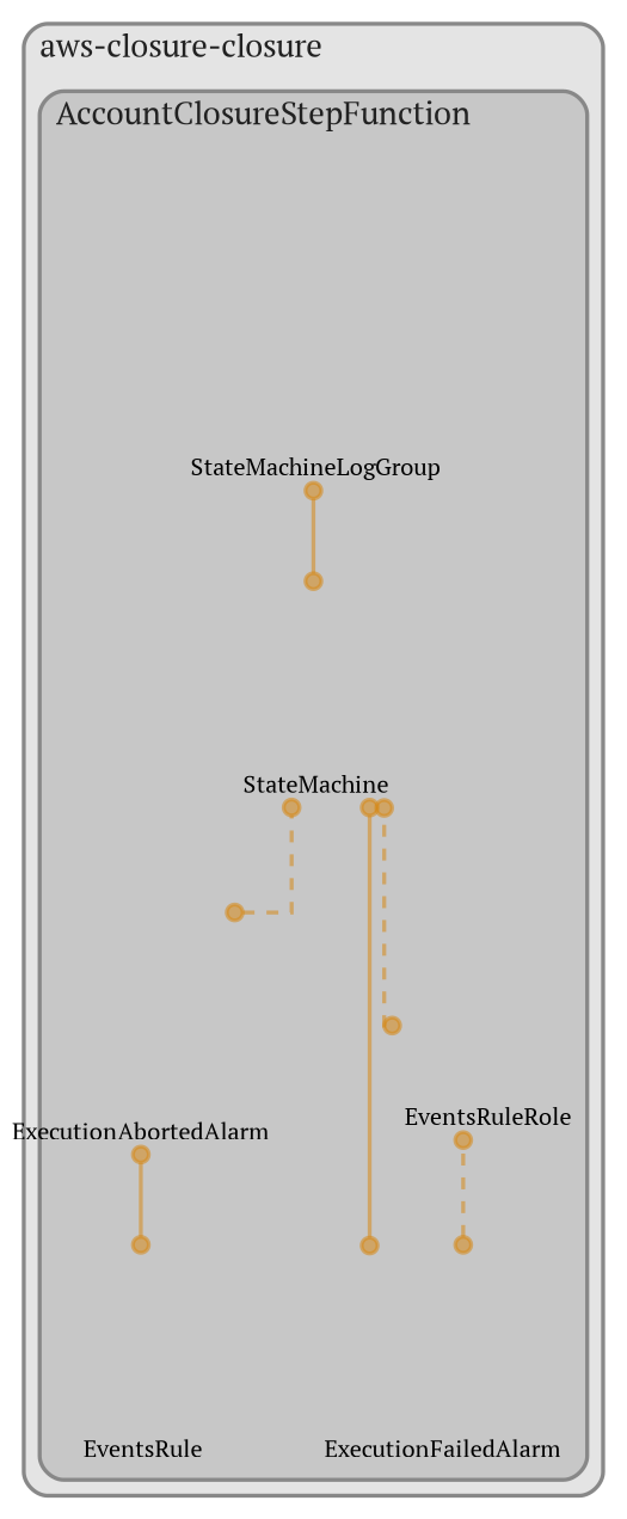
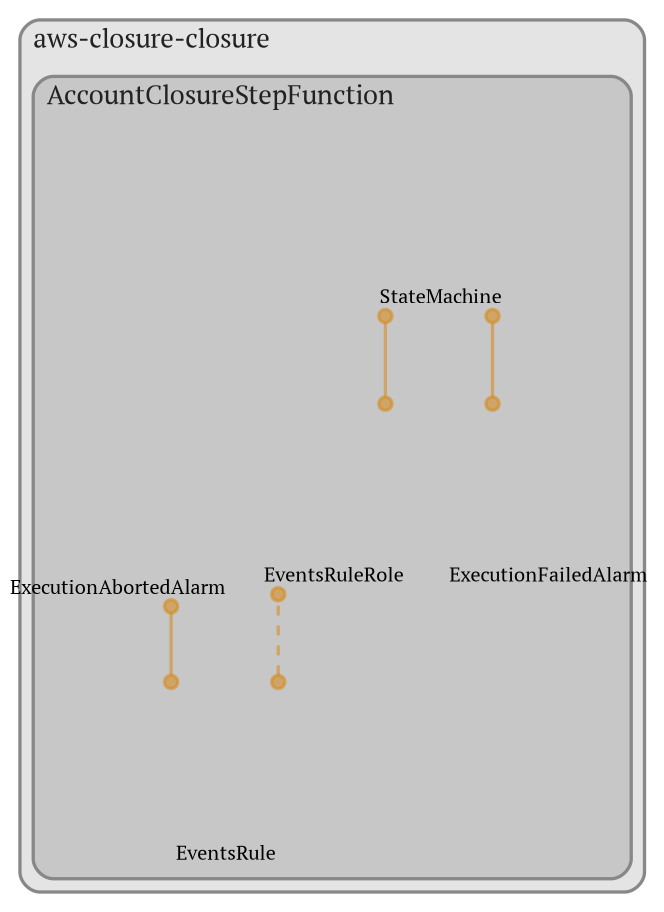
  digraph {
    compound=true
    fontcolor="#222222"
    fontname="PT Serif"
    fontsize=15
    nodesep=0.60
    rankdir=BT
    ranksep=0.75
    splines=ortho
    node [fixedsize=true fontname="PT Serif" fontsize=12 labelloc=b margin=8 penwidth=0 shape="node" style=rounded]
    edge [arrowhead=dot arrowtail=dot color="#D5871488" dir=both fontname="PT Serif" penwidth=2 style=solid]
-   n1 [height=2.266 label=" StateMachineLogGroup" width=2]
    n2 [height=1.466 label=" StateMachine" width=1.2]
    n3 [height=1.466 label=" ExecutionFailedAlarm" width=1.2]
    n4 [height=1.682 label="\nExecutionAbortedAlarm" width=1.2]
    n5 [height=1.466 label=" EventsRuleRole" width=1.2]
    n6 [height=1.466 label=" EventsRule" width=1.2]
    subgraph sub_1 {
      subgraph cluster_2 {
        fillcolor="#e4e4e4"
        fontsize=16
        label="aws-closure-closure"
        labeljust=l
        labelloc=b
        pencolor="#888888"
        penwidth=2
        style="filled,rounded"
        subgraph cluster_3 {
          fillcolor="#c7c7c7"
          fontsize=16
          label=AccountClosureStepFunction
          labeljust=l
          labelloc=b
          pencolor="#888888"
          penwidth=2
          style="filled,rounded"
-         n1
          n2
          n3
          n4
          n5
          n6
        }
      }
    }
-   n2 -> n1
    n3 -> n2
-   n4 -> n2 [style=dashed]
-   n5 -> n2 [style=dashed]
+   n5 -> n2
    n6 -> n4
-   n3 -> n5 [style=dashed]
+   n6 -> n5 [style=dashed]
  }
